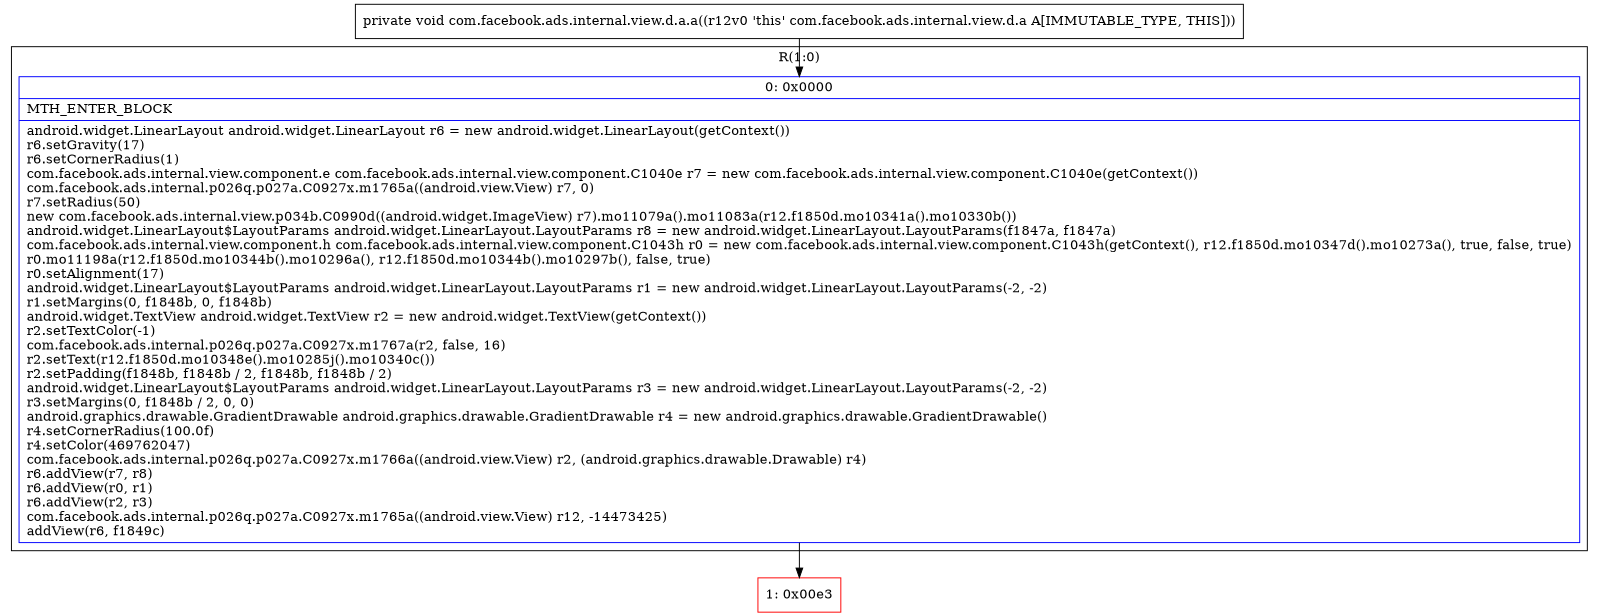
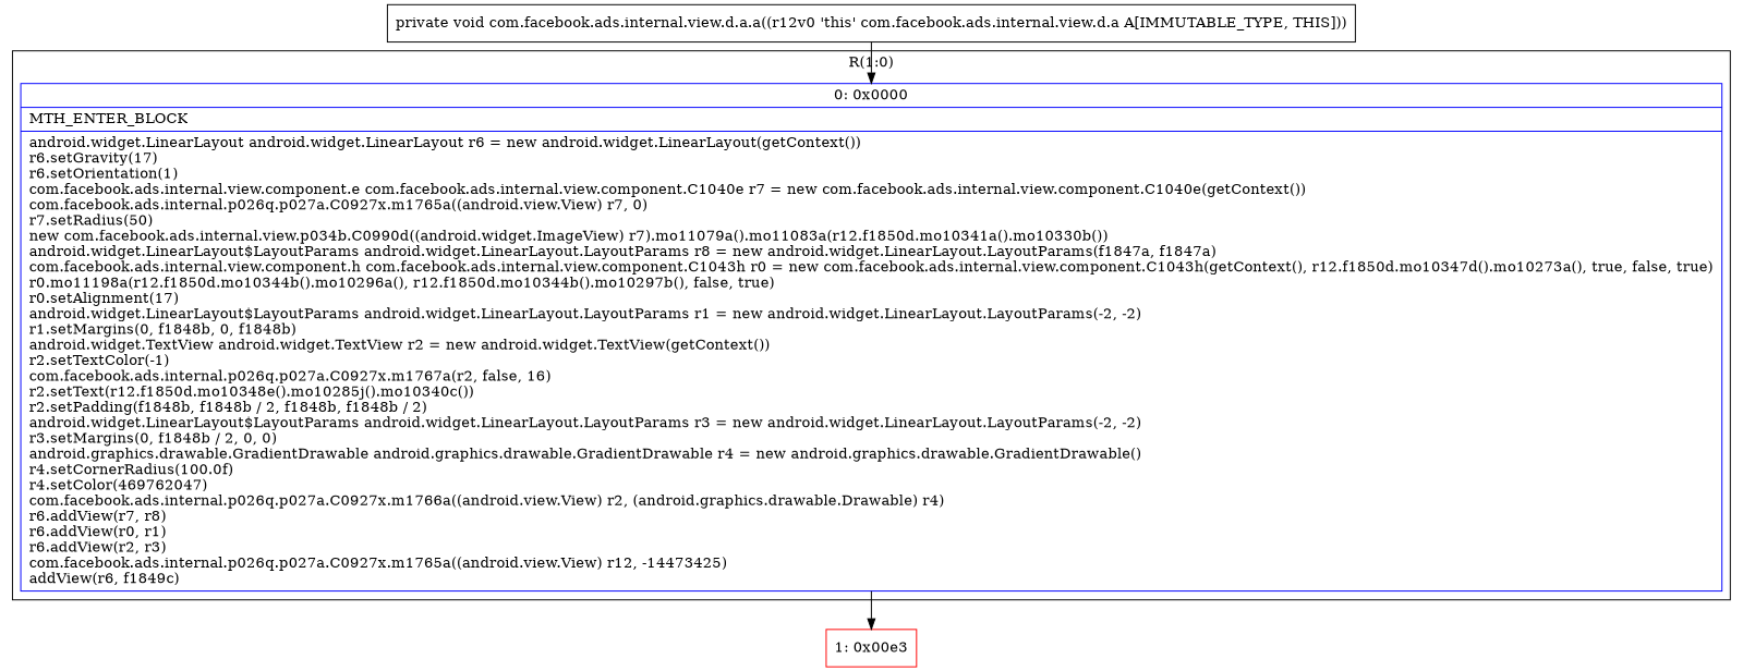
  digraph {
    node [shape=record]
-   n1 [color=blue label="{0\:\ 0x0000|MTH_ENTER_BLOCK\l|android.widget.LinearLayout android.widget.LinearLayout r6 = new android.widget.LinearLayout(getContext())\lr6.setGravity(17)\lr6.setCornerRadius(1)\lcom.facebook.ads.internal.view.component.e com.facebook.ads.internal.view.component.C1040e r7 = new com.facebook.ads.internal.view.component.C1040e(getContext())\lcom.facebook.ads.internal.p026q.p027a.C0927x.m1765a((android.view.View) r7, 0)\lr7.setRadius(50)\lnew com.facebook.ads.internal.view.p034b.C0990d((android.widget.ImageView) r7).mo11079a().mo11083a(r12.f1850d.mo10341a().mo10330b())\landroid.widget.LinearLayout$LayoutParams android.widget.LinearLayout.LayoutParams r8 = new android.widget.LinearLayout.LayoutParams(f1847a, f1847a)\lcom.facebook.ads.internal.view.component.h com.facebook.ads.internal.view.component.C1043h r0 = new com.facebook.ads.internal.view.component.C1043h(getContext(), r12.f1850d.mo10347d().mo10273a(), true, false, true)\lr0.mo11198a(r12.f1850d.mo10344b().mo10296a(), r12.f1850d.mo10344b().mo10297b(), false, true)\lr0.setAlignment(17)\landroid.widget.LinearLayout$LayoutParams android.widget.LinearLayout.LayoutParams r1 = new android.widget.LinearLayout.LayoutParams(\-2, \-2)\lr1.setMargins(0, f1848b, 0, f1848b)\landroid.widget.TextView android.widget.TextView r2 = new android.widget.TextView(getContext())\lr2.setTextColor(\-1)\lcom.facebook.ads.internal.p026q.p027a.C0927x.m1767a(r2, false, 16)\lr2.setText(r12.f1850d.mo10348e().mo10285j().mo10340c())\lr2.setPadding(f1848b, f1848b \/ 2, f1848b, f1848b \/ 2)\landroid.widget.LinearLayout$LayoutParams android.widget.LinearLayout.LayoutParams r3 = new android.widget.LinearLayout.LayoutParams(\-2, \-2)\lr3.setMargins(0, f1848b \/ 2, 0, 0)\landroid.graphics.drawable.GradientDrawable android.graphics.drawable.GradientDrawable r4 = new android.graphics.drawable.GradientDrawable()\lr4.setCornerRadius(100.0f)\lr4.setColor(469762047)\lcom.facebook.ads.internal.p026q.p027a.C0927x.m1766a((android.view.View) r2, (android.graphics.drawable.Drawable) r4)\lr6.addView(r7, r8)\lr6.addView(r0, r1)\lr6.addView(r2, r3)\lcom.facebook.ads.internal.p026q.p027a.C0927x.m1765a((android.view.View) r12, \-14473425)\laddView(r6, f1849c)\l}"]
+   n1 [color=blue label="{0\:\ 0x0000|MTH_ENTER_BLOCK\l|android.widget.LinearLayout android.widget.LinearLayout r6 = new android.widget.LinearLayout(getContext())\lr6.setGravity(17)\lr6.setOrientation(1)\lcom.facebook.ads.internal.view.component.e com.facebook.ads.internal.view.component.C1040e r7 = new com.facebook.ads.internal.view.component.C1040e(getContext())\lcom.facebook.ads.internal.p026q.p027a.C0927x.m1765a((android.view.View) r7, 0)\lr7.setRadius(50)\lnew com.facebook.ads.internal.view.p034b.C0990d((android.widget.ImageView) r7).mo11079a().mo11083a(r12.f1850d.mo10341a().mo10330b())\landroid.widget.LinearLayout$LayoutParams android.widget.LinearLayout.LayoutParams r8 = new android.widget.LinearLayout.LayoutParams(f1847a, f1847a)\lcom.facebook.ads.internal.view.component.h com.facebook.ads.internal.view.component.C1043h r0 = new com.facebook.ads.internal.view.component.C1043h(getContext(), r12.f1850d.mo10347d().mo10273a(), true, false, true)\lr0.mo11198a(r12.f1850d.mo10344b().mo10296a(), r12.f1850d.mo10344b().mo10297b(), false, true)\lr0.setAlignment(17)\landroid.widget.LinearLayout$LayoutParams android.widget.LinearLayout.LayoutParams r1 = new android.widget.LinearLayout.LayoutParams(\-2, \-2)\lr1.setMargins(0, f1848b, 0, f1848b)\landroid.widget.TextView android.widget.TextView r2 = new android.widget.TextView(getContext())\lr2.setTextColor(\-1)\lcom.facebook.ads.internal.p026q.p027a.C0927x.m1767a(r2, false, 16)\lr2.setText(r12.f1850d.mo10348e().mo10285j().mo10340c())\lr2.setPadding(f1848b, f1848b \/ 2, f1848b, f1848b \/ 2)\landroid.widget.LinearLayout$LayoutParams android.widget.LinearLayout.LayoutParams r3 = new android.widget.LinearLayout.LayoutParams(\-2, \-2)\lr3.setMargins(0, f1848b \/ 2, 0, 0)\landroid.graphics.drawable.GradientDrawable android.graphics.drawable.GradientDrawable r4 = new android.graphics.drawable.GradientDrawable()\lr4.setCornerRadius(100.0f)\lr4.setColor(469762047)\lcom.facebook.ads.internal.p026q.p027a.C0927x.m1766a((android.view.View) r2, (android.graphics.drawable.Drawable) r4)\lr6.addView(r7, r8)\lr6.addView(r0, r1)\lr6.addView(r2, r3)\lcom.facebook.ads.internal.p026q.p027a.C0927x.m1765a((android.view.View) r12, \-14473425)\laddView(r6, f1849c)\l}"]
    n2 [color=red label="{1\:\ 0x00e3}"]
    n3 [label="{private void com.facebook.ads.internal.view.d.a.a((r12v0 'this' com.facebook.ads.internal.view.d.a A[IMMUTABLE_TYPE, THIS])) }"]
    subgraph cluster_1 {
      label="R(1:0)"
      n1
    }
    n1 -> n2
    n3 -> n1
  }
